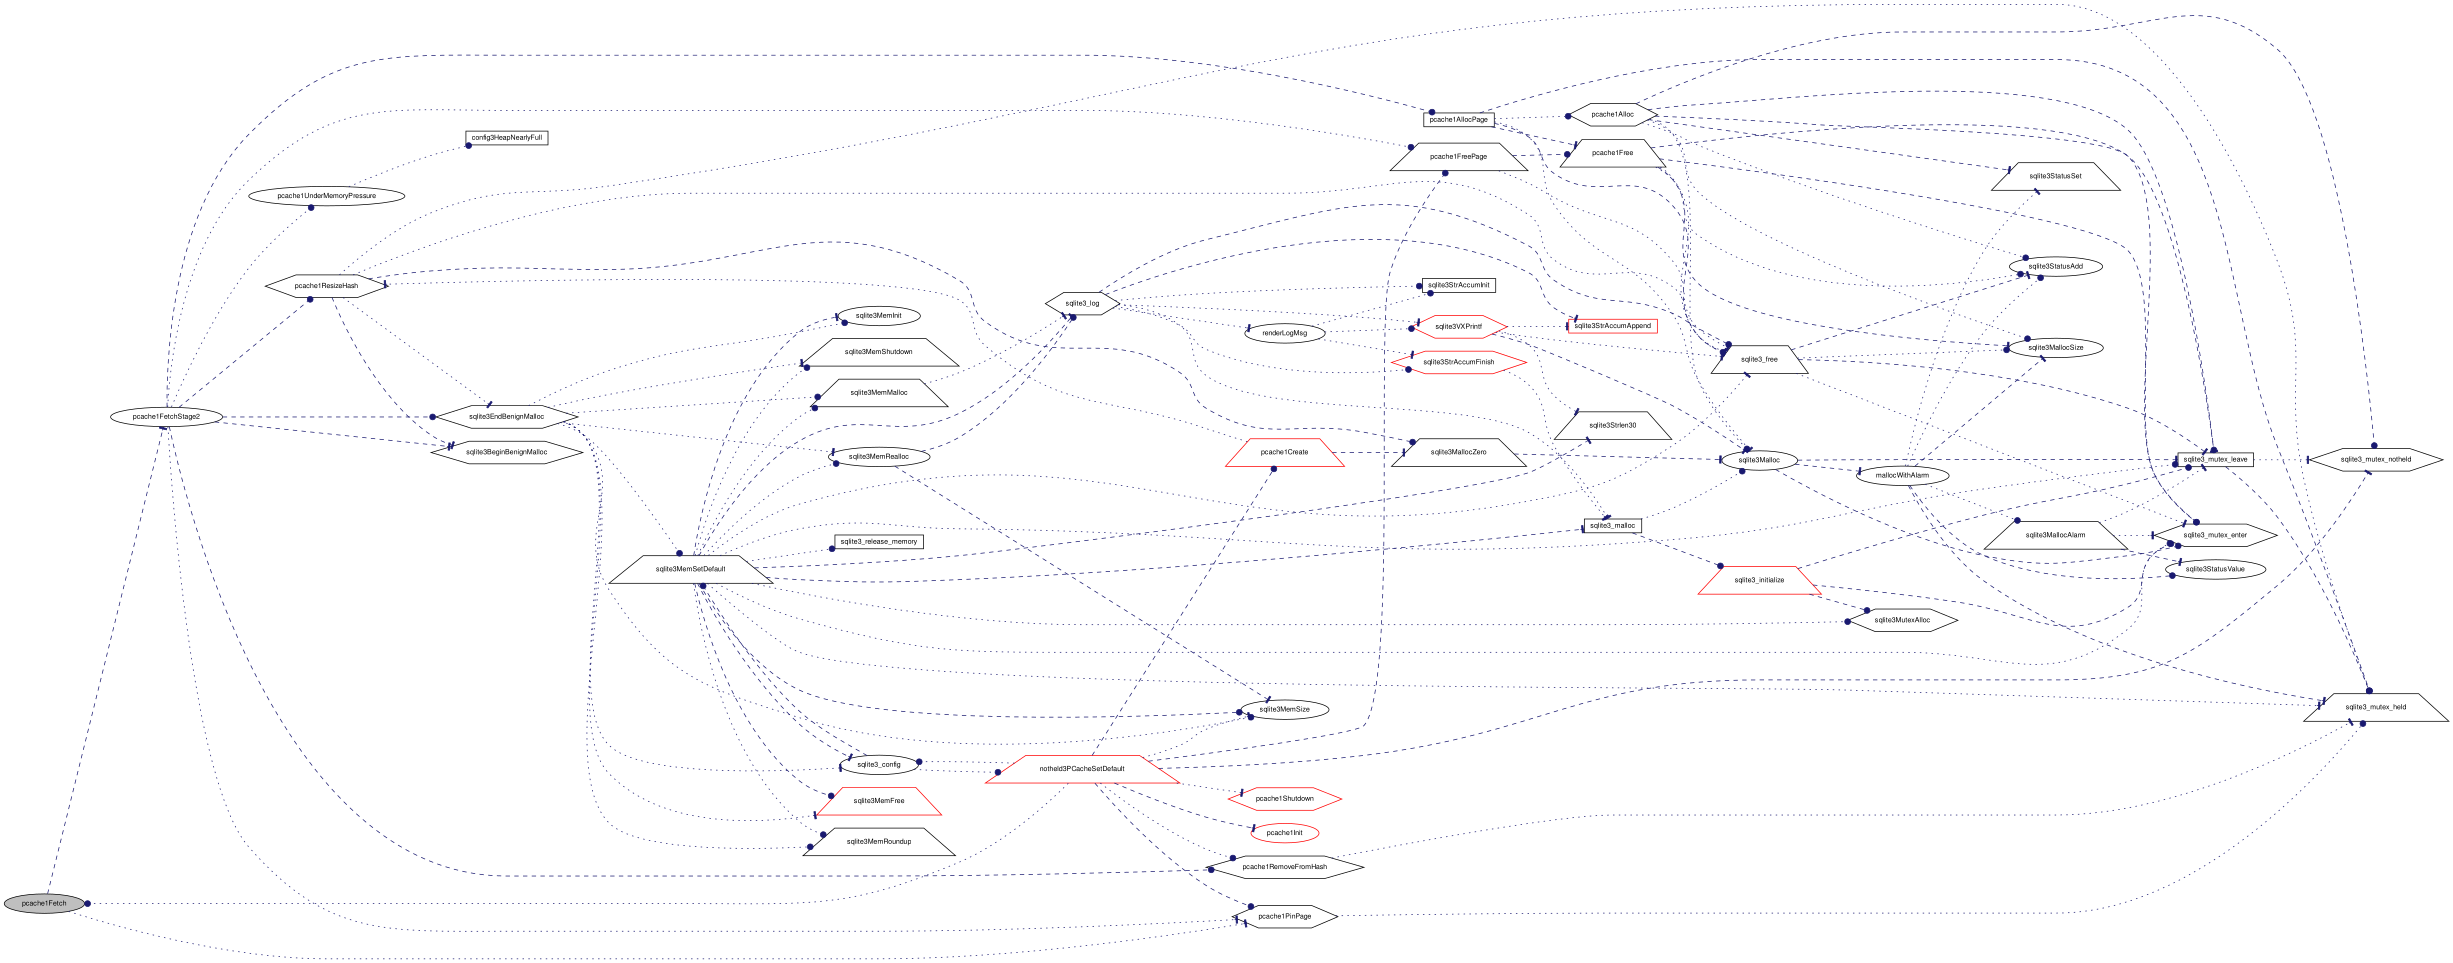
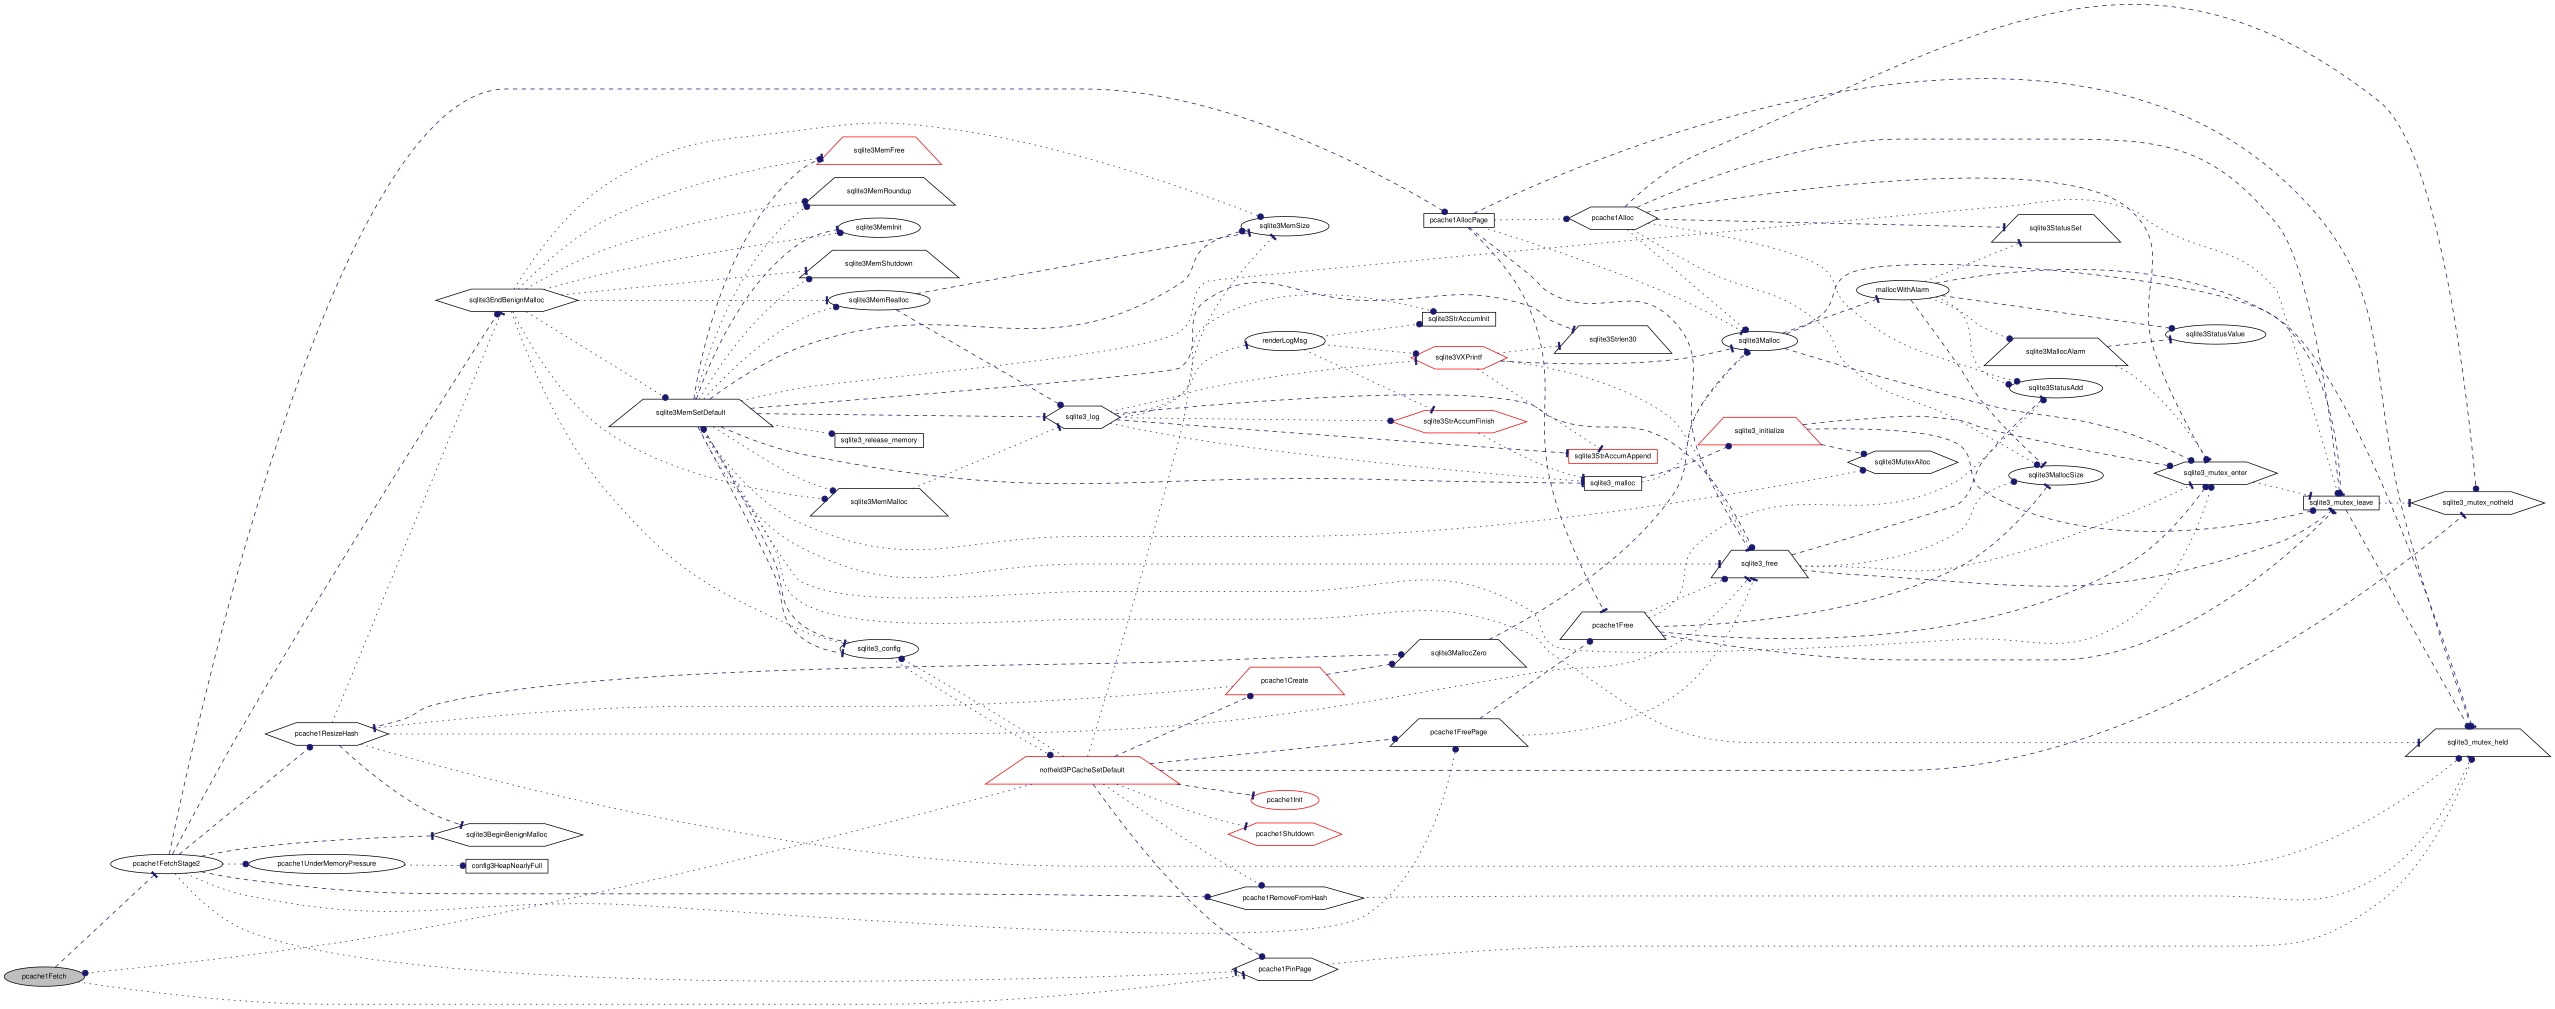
  digraph {
    rankdir=LR
    node [color=black fillcolor=white fontname=FreeSans fontsize=10 shape=trapezium style=filled]
    edge [arrowhead=dot color=midnightblue fontname=FreeSans fontsize=10 labelfontname=FreeSans labelfontsize=10 style=dotted]
    n1 [fillcolor=grey75 fontcolor=black height=0.2 label=pcache1Fetch shape=ellipse width=0.4]
    n2 [height=0.2 label=pcache1PinPage shape=hexagon width=0.4]
    n3 [height=0.2 label=pcache1FetchStage2 shape=ellipse width=0.4]
    n4 [height=0.2 label=sqlite3_mutex_held width=0.4]
    n5 [height=0.2 label=pcache1UnderMemoryPressure shape=ellipse width=0.4]
    n6 [height=0.2 label=pcache1ResizeHash shape=hexagon width=0.4]
    n7 [height=0.2 label=sqlite3BeginBenignMalloc shape=hexagon width=0.4]
    n8 [height=0.2 label=sqlite3EndBenignMalloc shape=hexagon width=0.4]
    n9 [height=0.2 label=pcache1RemoveFromHash shape=hexagon width=0.4]
    n10 [height=0.2 label=pcache1FreePage width=0.4]
    n11 [height=0.2 label=pcache1AllocPage shape=box width=0.4]
    n12 [height=0.2 label=config3HeapNearlyFull shape=box width=0.4]
    n13 [height=0.2 label=sqlite3MallocZero width=0.4]
    n14 [height=0.2 label=sqlite3_free width=0.4]
    n15 [height=0.2 label=sqlite3MemMalloc width=0.4]
    n16 [color=red height=0.2 label=sqlite3MemFree width=0.4]
    n17 [height=0.2 label=sqlite3MemRealloc shape=ellipse width=0.4]
    n18 [height=0.2 label=sqlite3MemSize shape=ellipse width=0.4]
    n19 [height=0.2 label=sqlite3MemRoundup width=0.4]
    n20 [height=0.2 label=sqlite3MemInit shape=ellipse width=0.4]
    n21 [height=0.2 label=sqlite3MemShutdown width=0.4]
    n22 [height=0.2 label=sqlite3MemSetDefault width=0.4]
    n23 [height=0.2 label=sqlite3_config shape=ellipse width=0.4]
    n24 [height=0.2 label=pcache1Free width=0.4]
    n25 [height=0.2 label=sqlite3Malloc shape=ellipse width=0.4]
    n26 [height=0.2 label=pcache1Alloc shape=hexagon width=0.4]
    n27 [height=0.2 label=sqlite3_mutex_enter shape=hexagon width=0.4]
    n28 [height=0.2 label=sqlite3_mutex_leave shape=box width=0.4]
    n29 [height=0.2 label=sqlite3MallocSize shape=ellipse width=0.4]
    n30 [height=0.2 label=sqlite3StatusAdd shape=ellipse width=0.4]
    n31 [height=0.2 label=mallocWithAlarm shape=ellipse width=0.4]
    n32 [height=0.2 label=sqlite3StatusSet width=0.4]
    n33 [height=0.2 label=sqlite3StatusValue shape=ellipse width=0.4]
    n34 [height=0.2 label=sqlite3MallocAlarm width=0.4]
    n35 [height=0.2 label=sqlite3_mutex_notheld shape=hexagon width=0.4]
    n36 [height=0.2 label=sqlite3_log shape=hexagon width=0.4]
    n37 [height=0.2 label=sqlite3_malloc shape=box width=0.4]
    n38 [height=0.2 label=sqlite3Strlen30 width=0.4]
    n39 [height=0.2 label=sqlite3MutexAlloc shape=hexagon width=0.4]
    n40 [height=0.2 label=sqlite3_release_memory shape=box width=0.4]
    n41 [color=red height=0.2 label=notheld3PCacheSetDefault width=0.4]
    n42 [height=0.2 label=renderLogMsg shape=ellipse width=0.4]
    n43 [height=0.2 label=sqlite3StrAccumInit shape=box width=0.4]
    n44 [color=red height=0.2 label=sqlite3VXPrintf shape=hexagon width=0.4]
    n45 [color=red height=0.2 label=sqlite3StrAccumAppend shape=box width=0.4]
    n46 [color=red height=0.2 label=sqlite3StrAccumFinish shape=hexagon width=0.4]
    n47 [color=red height=0.2 label=sqlite3_initialize width=0.4]
    n48 [color=red height=0.2 label=pcache1Init shape=ellipse width=0.4]
    n49 [color=red height=0.2 label=pcache1Shutdown shape=hexagon width=0.4]
    n50 [color=red height=0.2 label=pcache1Create width=0.4]
    n1 -> n2 [arrowhead=tee]
    n1 -> n3 [arrowhead=tee style=dashed]
    n2 -> n4
    n3 -> n2 [arrowhead=tee]
    n3 -> n5
    n3 -> n6 [style=dashed]
    n3 -> n7 [arrowhead=tee style=dashed]
    n3 -> n8 [style=dashed]
    n3 -> n9 [style=dashed]
    n3 -> n10
    n3 -> n11 [style=dashed]
    n5 -> n12
    n6 -> n4
    n6 -> n7 [arrowhead=tee style=dashed]
    n6 -> n8 [arrowhead=tee]
    n6 -> n13 [style=dashed]
    n6 -> n14 [arrowhead=tee]
    n8 -> n15
    n8 -> n16 [arrowhead=tee]
    n8 -> n17 [arrowhead=tee]
    n8 -> n18
    n8 -> n19
    n8 -> n20
    n8 -> n21 [arrowhead=tee]
    n8 -> n22
    n8 -> n23 [arrowhead=tee]
    n9 -> n4 [arrowhead=tee]
    n10 -> n14 [arrowhead=tee]
    n10 -> n24 [style=dashed]
    n11 -> n4 [style=dashed]
    n11 -> n14 [arrowhead=tee style=dashed]
    n11 -> n24 [arrowhead=tee style=dashed]
    n11 -> n25 [arrowhead=tee]
    n11 -> n26
    n13 -> n25 [arrowhead=tee style=dashed]
    n14 -> n27 [arrowhead=tee]
    n14 -> n28 [arrowhead=tee style=dashed]
    n14 -> n29
    n14 -> n30 [arrowhead=tee style=dashed]
    n15 -> n36 [arrowhead=tee]
    n17 -> n18 [arrowhead=tee style=dashed]
    n17 -> n36 [style=dashed]
    n22 -> n4 [arrowhead=tee]
    n22 -> n14 [arrowhead=tee]
    n22 -> n15
    n22 -> n16 [style=dashed]
    n22 -> n17
    n22 -> n18 [style=dashed]
    n22 -> n19
    n22 -> n20 [arrowhead=tee style=dashed]
    n22 -> n21
    n22 -> n23 [arrowhead=tee style=dashed]
    n22 -> n27
    n22 -> n28
    n22 -> n36 [arrowhead=tee style=dashed]
    n22 -> n37 [arrowhead=tee style=dashed]
    n22 -> n38 [arrowhead=tee style=dashed]
    n22 -> n39
    n22 -> n40
    n23 -> n22 [style=dashed]
    n23 -> n41
    n24 -> n14
    n24 -> n27 [style=dashed]
    n24 -> n28 [arrowhead=tee style=dashed]
    n24 -> n29 [arrowhead=tee style=dashed]
    n24 -> n30
    n25 -> n27 [style=dashed]
    n25 -> n28 [arrowhead=tee style=dashed]
    n25 -> n31 [arrowhead=tee style=dashed]
    n26 -> n25
    n26 -> n27 [style=dashed]
    n26 -> n28 [style=dashed]
    n26 -> n29
    n26 -> n30
    n26 -> n32 [arrowhead=tee style=dashed]
    n26 -> n35 [style=dashed]
    n28 -> n4 [style=dashed]
    n28 -> n35 [arrowhead=tee]
    n31 -> n4 [arrowhead=tee style=dashed]
    n31 -> n29 [arrowhead=tee style=dashed]
    n31 -> n30
    n31 -> n32 [arrowhead=tee]
    n31 -> n33 [style=dashed]
    n31 -> n34
    n34 -> n27 [arrowhead=tee]
-   n34 -> n28 [arrowhead=tee]
+   n27 -> n28 [arrowhead=tee]
    n34 -> n33 [arrowhead=tee style=dashed]
    n36 -> n14 [style=dashed]
    n36 -> n37 [arrowhead=tee]
    n36 -> n42 [arrowhead=tee]
    n36 -> n43
    n36 -> n44 [arrowhead=tee]
    n36 -> n45 [arrowhead=tee style=dashed]
    n36 -> n46
    n37 -> n25
    n37 -> n47 [style=dashed]
    n41 -> n1
    n41 -> n2 [style=dashed]
    n41 -> n9
    n41 -> n10 [style=dashed]
    n41 -> n18 [arrowhead=tee]
    n41 -> n23
    n41 -> n35 [arrowhead=tee style=dashed]
    n41 -> n48 [arrowhead=tee style=dashed]
    n41 -> n49 [arrowhead=tee]
    n41 -> n50 [style=dashed]
    n42 -> n43
    n42 -> n44
    n42 -> n46 [arrowhead=tee]
    n44 -> n14 [arrowhead=tee]
    n44 -> n25 [arrowhead=tee style=dashed]
    n44 -> n38 [arrowhead=tee]
    n44 -> n45 [arrowhead=tee]
    n46 -> n37 [arrowhead=tee]
    n47 -> n27 [style=dashed]
    n47 -> n28 [style=dashed]
    n47 -> n39 [style=dashed]
    n50 -> n6 [arrowhead=tee]
-   n50 -> n13 [arrowhead=tee style=dashed]
+   n50 -> n13 [style=dashed]
  }
